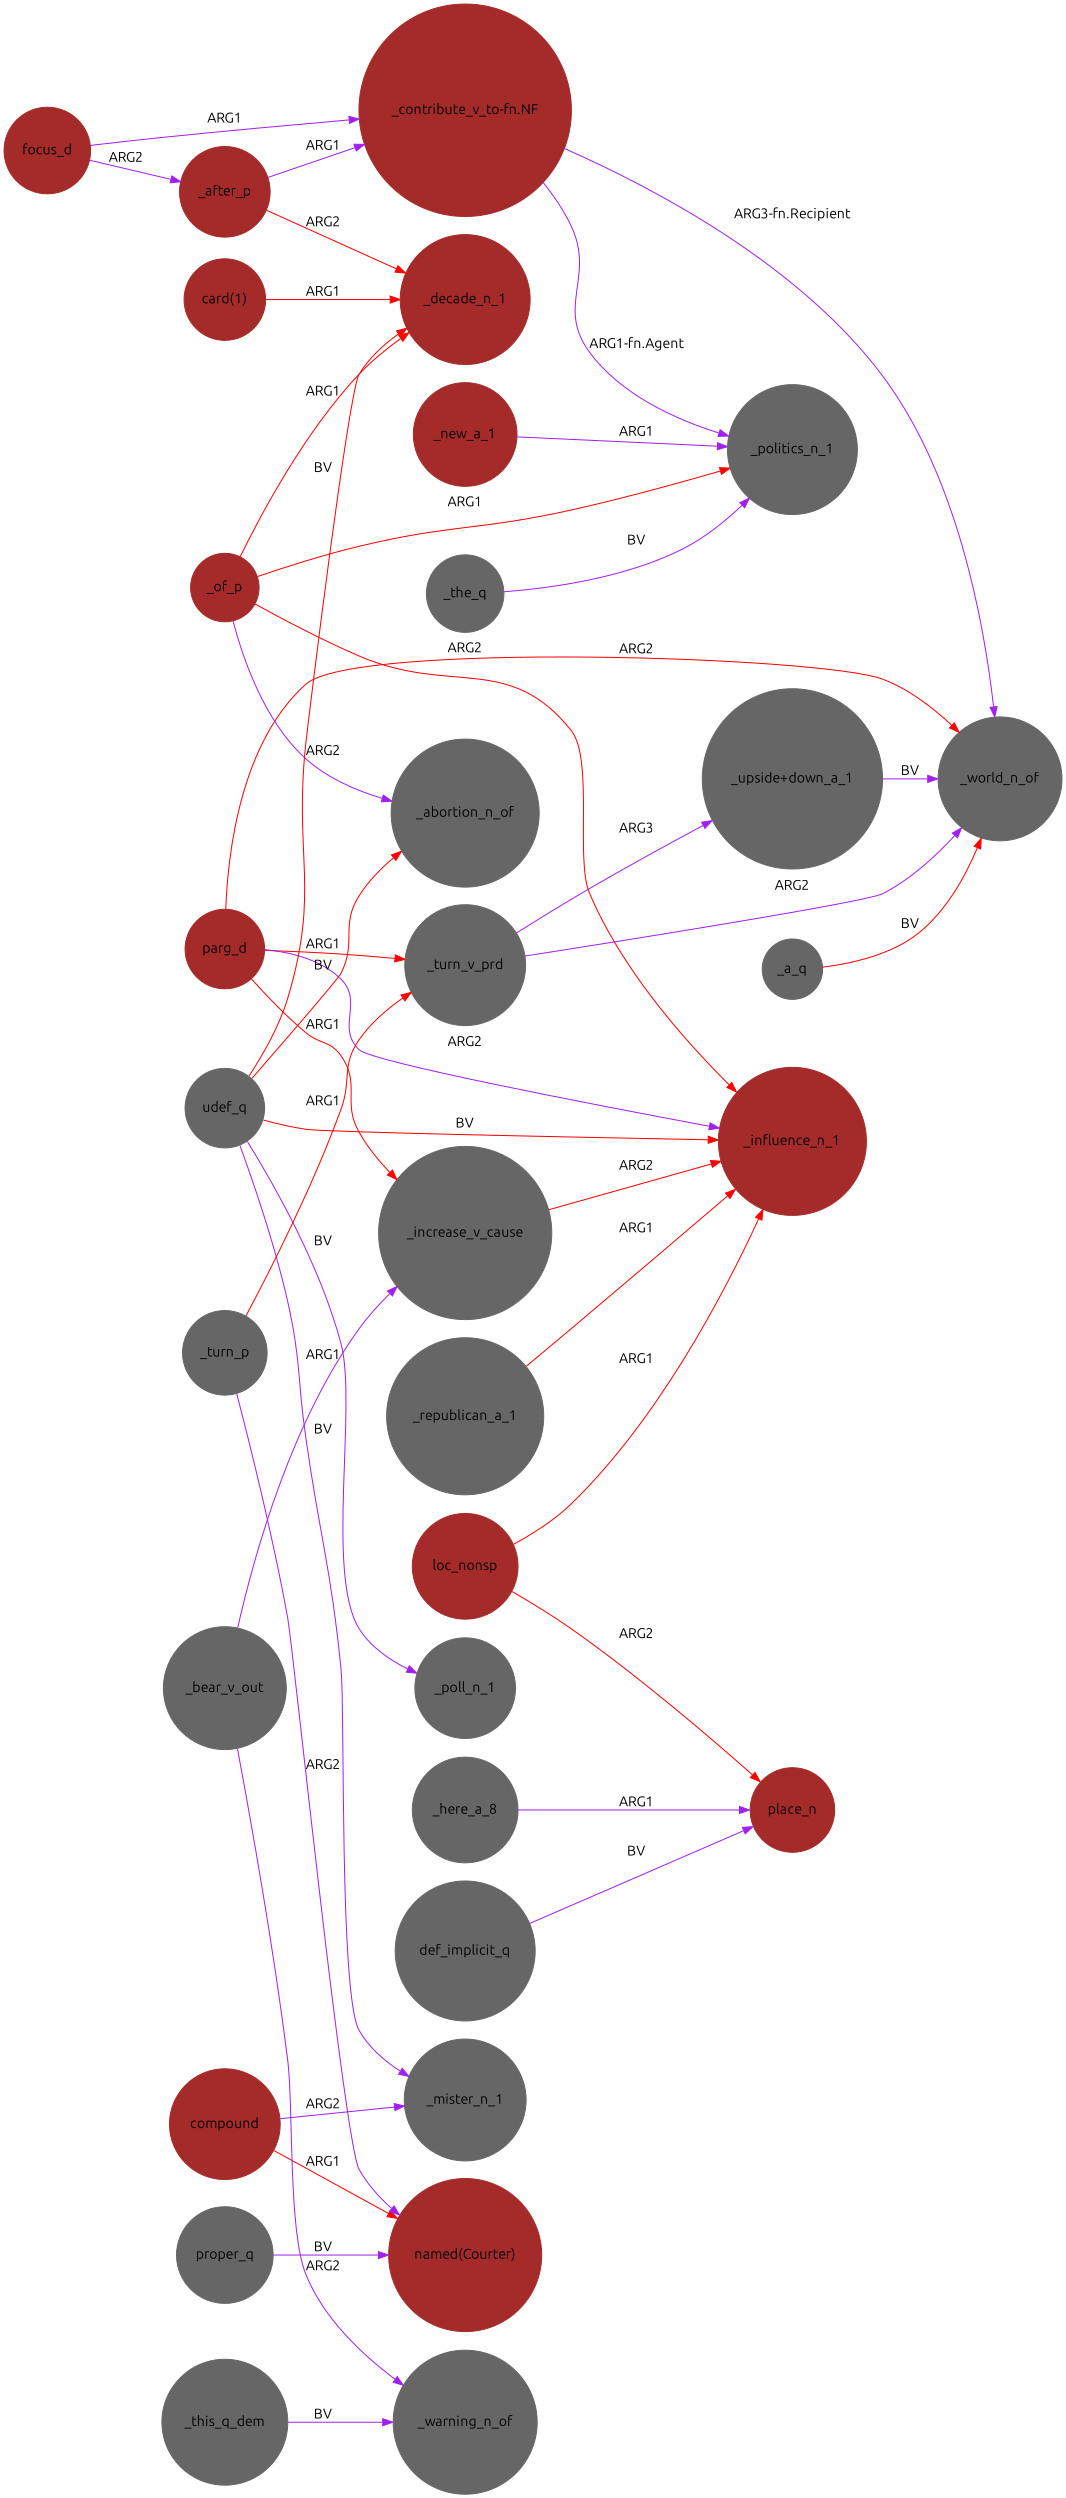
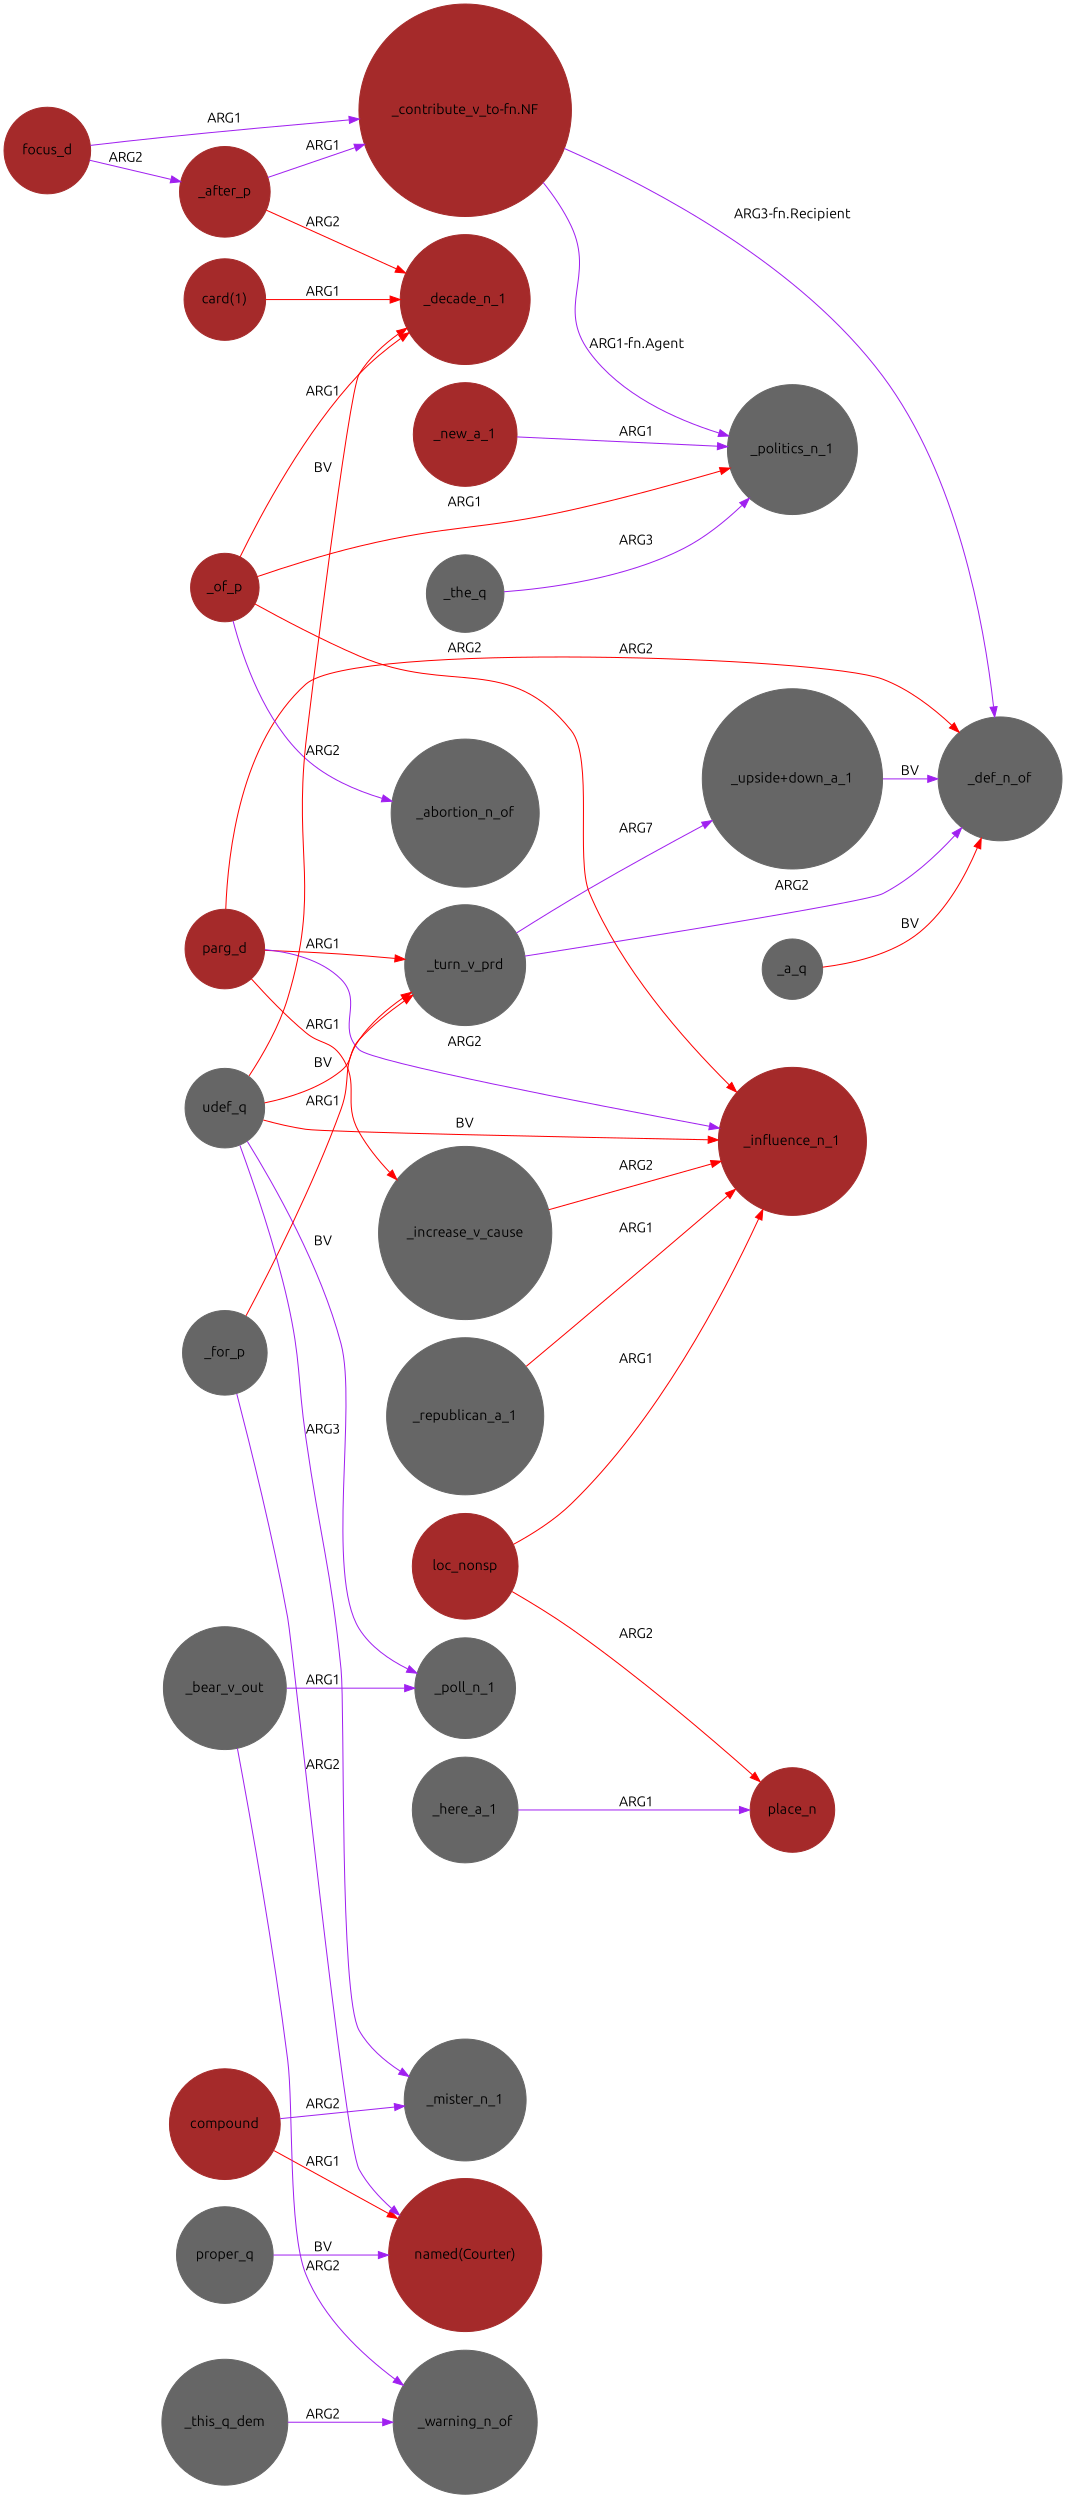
  digraph {
    fontname=Ubuntu
    rankdir=LR
    node [color=gray40 fontname=Ubuntu shape=circle style=filled]
    edge [color=purple fontname=Ubuntu]
    _after_p [color=brown]
    _decade_n_1 [color=brown]
    "_contribute_v_to-fn.NF" [color=brown]
-   _world_n_of
+   _world_n_of [label=_def_n_of]
    _politics_n_1
    parg_d [color=brown]
    _turn_v_prd
    _influence_n_1 [color=brown]
    _increase_v_cause
    "_upside+down_a_1"
    place_n [color=brown]
-   _here_a_1 [label=_here_a_8]
+   _here_a_1
    focus_d [color=brown]
    _of_p [color=brown]
    _abortion_n_of
    compound [color=brown]
    _mister_n_1
    "named(Courter)" [color=brown]
    udef_q
    _poll_n_1
    _this_q_dem
    _warning_n_of
-   def_implicit_q
    loc_nonsp [color=brown]
    _a_q
    _the_q
    proper_q
    _new_a_1 [color=brown]
    _bear_v_out
-   _for_p [label=_turn_p]
+   _for_p
    "card(1)" [color=brown]
    _republican_a_1
    _after_p -> _decade_n_1 [color=red label=ARG2]
    _after_p -> "_contribute_v_to-fn.NF" [label=ARG1]
    "_contribute_v_to-fn.NF" -> _world_n_of [label="ARG3-fn.Recipient"]
    "_contribute_v_to-fn.NF" -> _politics_n_1 [label="ARG1-fn.Agent"]
    parg_d -> _world_n_of [color=red label=ARG2]
    parg_d -> _turn_v_prd [color=red label=ARG1]
    parg_d -> _influence_n_1 [label=ARG2]
    parg_d -> _increase_v_cause [color=red label=ARG1]
    _turn_v_prd -> _world_n_of [label=ARG2]
-   _turn_v_prd -> "_upside+down_a_1" [label=ARG3]
+   _turn_v_prd -> "_upside+down_a_1" [label=ARG7]
    _increase_v_cause -> _influence_n_1 [color=red label=ARG2]
    "_upside+down_a_1" -> _world_n_of [label=BV]
    _here_a_1 -> place_n [label=ARG1]
    focus_d -> _after_p [label=ARG2]
    focus_d -> "_contribute_v_to-fn.NF" [label=ARG1]
    _of_p -> _decade_n_1 [color=red label=ARG1]
    _of_p -> _politics_n_1 [color=red label=ARG1]
    _of_p -> _influence_n_1 [color=red label=ARG2]
    _of_p -> _abortion_n_of [label=ARG2]
    compound -> _mister_n_1 [label=ARG2]
    compound -> "named(Courter)" [color=red label=ARG1]
    udef_q -> _decade_n_1 [color=red label=BV]
    udef_q -> _influence_n_1 [color=red label=BV]
-   udef_q -> _abortion_n_of [color=red label=BV]
-   udef_q -> _mister_n_1 [label=BV]
+   udef_q -> _turn_v_prd [color=red label=BV]
+   udef_q -> _mister_n_1 [label=ARG3]
    udef_q -> _poll_n_1 [label=BV]
-   _this_q_dem -> _warning_n_of [label=BV]
-   def_implicit_q -> place_n [label=BV]
+   _this_q_dem -> _warning_n_of [label=ARG2]
    loc_nonsp -> _influence_n_1 [color=red label=ARG1]
    loc_nonsp -> place_n [color=red label=ARG2]
    _a_q -> _world_n_of [color=red label=BV]
-   _the_q -> _politics_n_1 [label=BV]
+   _the_q -> _politics_n_1 [label=ARG3]
    proper_q -> "named(Courter)" [label=BV]
    _new_a_1 -> _politics_n_1 [label=ARG1]
-   _bear_v_out -> _increase_v_cause [label=ARG1]
+   _bear_v_out -> _poll_n_1 [label=ARG1]
    _bear_v_out -> _warning_n_of [label=ARG2]
    _for_p -> _turn_v_prd [color=red label=ARG1]
    _for_p -> "named(Courter)" [label=ARG2]
    "card(1)" -> _decade_n_1 [color=red label=ARG1]
    _republican_a_1 -> _influence_n_1 [color=red label=ARG1]
  }
